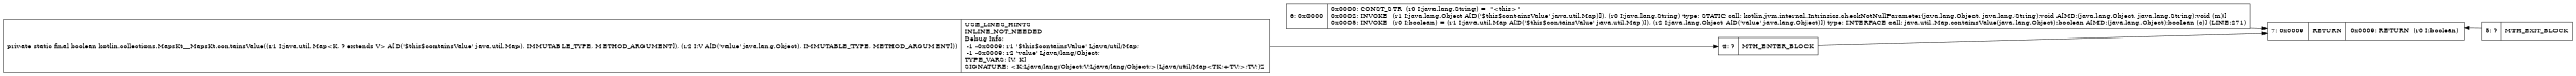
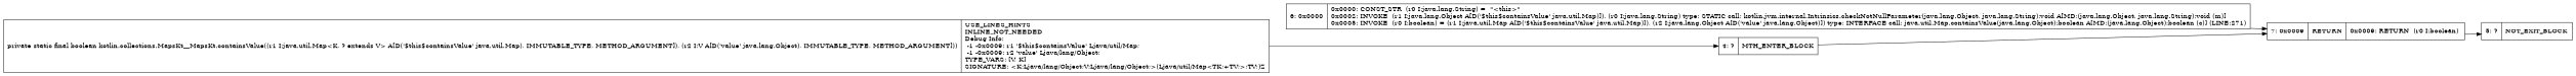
  digraph {
    rankdir=LR
    node [shape=record]
    n1 [label="{4\:\ ?|MTH_ENTER_BLOCK\l}"]
    n2 [label="{7\:\ 0x0009|RETURN\l|0x0009: RETURN  (r0 I:boolean) \l}"]
    n3 [label="{6\:\ 0x0000|0x0000: CONST_STR  (r0 I:java.lang.String) =  \"\<this\>\" \l0x0002: INVOKE  (r1 I:java.lang.Object A[D('$this$containsValue' java.util.Map)]), (r0 I:java.lang.String) type: STATIC call: kotlin.jvm.internal.Intrinsics.checkNotNullParameter(java.lang.Object, java.lang.String):void A[MD:(java.lang.Object, java.lang.String):void (m)]\l0x0005: INVOKE  (r0 I:boolean) = (r1 I:java.util.Map A[D('$this$containsValue' java.util.Map)]), (r2 I:java.lang.Object A[D('value' java.lang.Object)]) type: INTERFACE call: java.util.Map.containsValue(java.lang.Object):boolean A[MD:(java.lang.Object):boolean (c)] (LINE:271)\l}"]
-   n4 [label="{5\:\ ?|MTH_EXIT_BLOCK\l}"]
+   n4 [label="{5\:\ ?|NOT_EXIT_BLOCK\l}"]
    n5 [label="{private static final boolean kotlin.collections.MapsKt__MapsKt.containsValue((r1 I:java.util.Map\<K, ? extends V\> A[D('$this$containsValue' java.util.Map), IMMUTABLE_TYPE, METHOD_ARGUMENT]), (r2 I:V A[D('value' java.lang.Object), IMMUTABLE_TYPE, METHOD_ARGUMENT]))  | USE_LINES_HINTS\lINLINE_NOT_NEEDED\lDebug Info:\l  \-1 \-0x0009: r1 '$this$containsValue' Ljava\/util\/Map;\l  \-1 \-0x0009: r2 'value' Ljava\/lang\/Object;\lTYPE_VARS: [V, K]\lSIGNATURE: \<K:Ljava\/lang\/Object;V:Ljava\/lang\/Object;\>(Ljava\/util\/Map\<TK;+TV;\>;TV;)Z\l}"]
    n1 -> n2
-   n4 -> n2
+   n2 -> n4
    n3 -> n2
    n5 -> n1
  }
